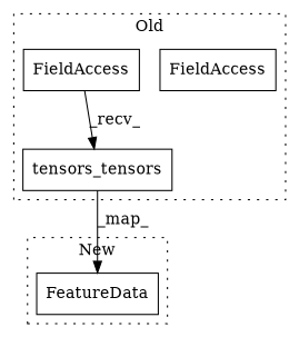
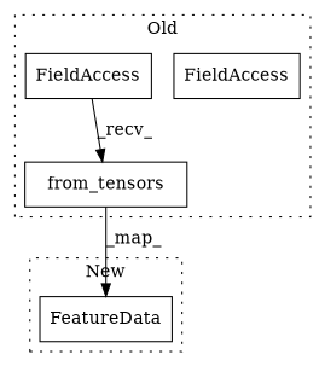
  digraph {
    node [a=32 l=37 s=2523 shape=box]
-   n1 [l="13,1" label=tensors_tensors s="2561,2631"]
+   n1 [l="13,1" label=from_tensors s="2561,2631"]
    n2 [a=22 label=FieldAccess]
    n3 [a=22 label=FieldAccess]
    n4 [l="12,1" label=FeatureData s="2549,2582"]
    subgraph cluster_1 {
      label=Old
      style=dotted
      n1
      n2
      n3
    }
    subgraph cluster_2 {
      label=New
      style=dotted
      n4
    }
    n1 -> n4 [label=_map_]
    n3 -> n1 [label=_recv_]
  }
